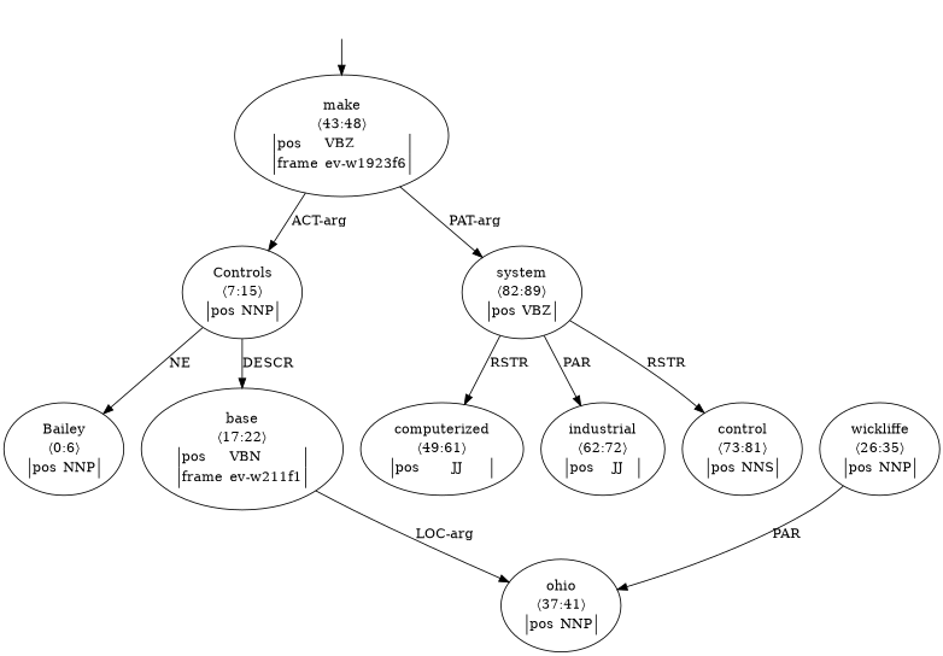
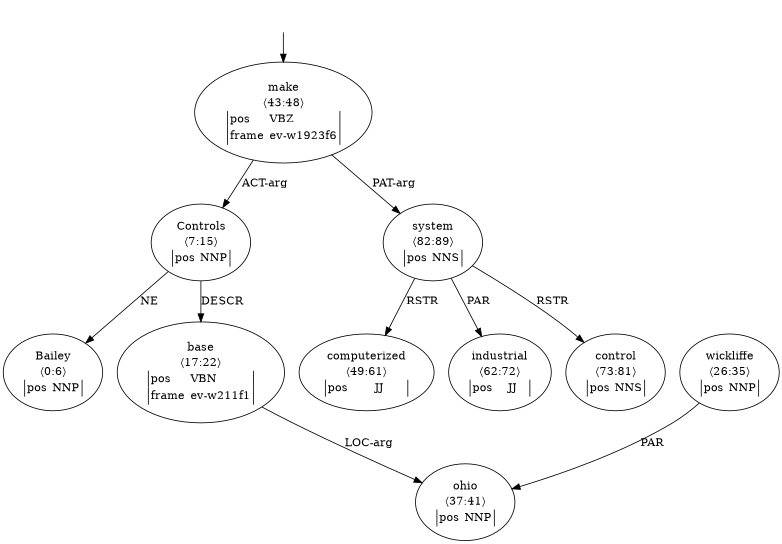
  digraph {
    top [style=invis]
    n2 [label=<<table align="center" border="0" cellspacing="0"><tr><td colspan="2">make</td></tr><tr><td colspan="2">〈43:48〉</td></tr><tr><td sides="l" border="1" align="left">pos</td><td sides="r" border="1" align="left">VBZ</td></tr><tr><td sides="l" border="1" align="left">frame</td><td sides="r" border="1" align="left">ev-w1923f6</td></tr></table>>]
    n3 [label=<<table align="center" border="0" cellspacing="0"><tr><td colspan="2">Controls</td></tr><tr><td colspan="2">〈7:15〉</td></tr><tr><td sides="l" border="1" align="left">pos</td><td sides="r" border="1" align="left">NNP</td></tr></table>>]
-   n4 [label=<<table align="center" border="0" cellspacing="0"><tr><td colspan="2">system</td></tr><tr><td colspan="2">〈82:89〉</td></tr><tr><td sides="l" border="1" align="left">pos</td><td sides="r" border="1" align="left">VBZ</td></tr></table>>]
+   n4 [label=<<table align="center" border="0" cellspacing="0"><tr><td colspan="2">system</td></tr><tr><td colspan="2">〈82:89〉</td></tr><tr><td sides="l" border="1" align="left">pos</td><td sides="r" border="1" align="left">NNS</td></tr></table>>]
    n5 [label=<<table align="center" border="0" cellspacing="0"><tr><td colspan="2">Bailey</td></tr><tr><td colspan="2">〈0:6〉</td></tr><tr><td sides="l" border="1" align="left">pos</td><td sides="r" border="1" align="left">NNP</td></tr></table>>]
    n6 [label=<<table align="center" border="0" cellspacing="0"><tr><td colspan="2">base</td></tr><tr><td colspan="2">〈17:22〉</td></tr><tr><td sides="l" border="1" align="left">pos</td><td sides="r" border="1" align="left">VBN</td></tr><tr><td sides="l" border="1" align="left">frame</td><td sides="r" border="1" align="left">ev-w211f1</td></tr></table>>]
    n7 [label=<<table align="center" border="0" cellspacing="0"><tr><td colspan="2">computerized</td></tr><tr><td colspan="2">〈49:61〉</td></tr><tr><td sides="l" border="1" align="left">pos</td><td sides="r" border="1" align="left">JJ</td></tr></table>>]
    n8 [label=<<table align="center" border="0" cellspacing="0"><tr><td colspan="2">industrial</td></tr><tr><td colspan="2">〈62:72〉</td></tr><tr><td sides="l" border="1" align="left">pos</td><td sides="r" border="1" align="left">JJ</td></tr></table>>]
    n9 [label=<<table align="center" border="0" cellspacing="0"><tr><td colspan="2">control</td></tr><tr><td colspan="2">〈73:81〉</td></tr><tr><td sides="l" border="1" align="left">pos</td><td sides="r" border="1" align="left">NNS</td></tr></table>>]
    n10 [label=<<table align="center" border="0" cellspacing="0"><tr><td colspan="2">ohio</td></tr><tr><td colspan="2">〈37:41〉</td></tr><tr><td sides="l" border="1" align="left">pos</td><td sides="r" border="1" align="left">NNP</td></tr></table>>]
    n11 [label=<<table align="center" border="0" cellspacing="0"><tr><td colspan="2">wickliffe</td></tr><tr><td colspan="2">〈26:35〉</td></tr><tr><td sides="l" border="1" align="left">pos</td><td sides="r" border="1" align="left">NNP</td></tr></table>>]
    top -> n2
    n2 -> n3 [label="ACT-arg"]
    n2 -> n4 [label="PAT-arg"]
    n3 -> n5 [label=NE]
    n3 -> n6 [label=DESCR]
    n4 -> n7 [label=RSTR]
    n4 -> n8 [label=PAR]
    n4 -> n9 [label=RSTR]
    n6 -> n10 [label="LOC-arg"]
    n11 -> n10 [label=PAR]
  }
